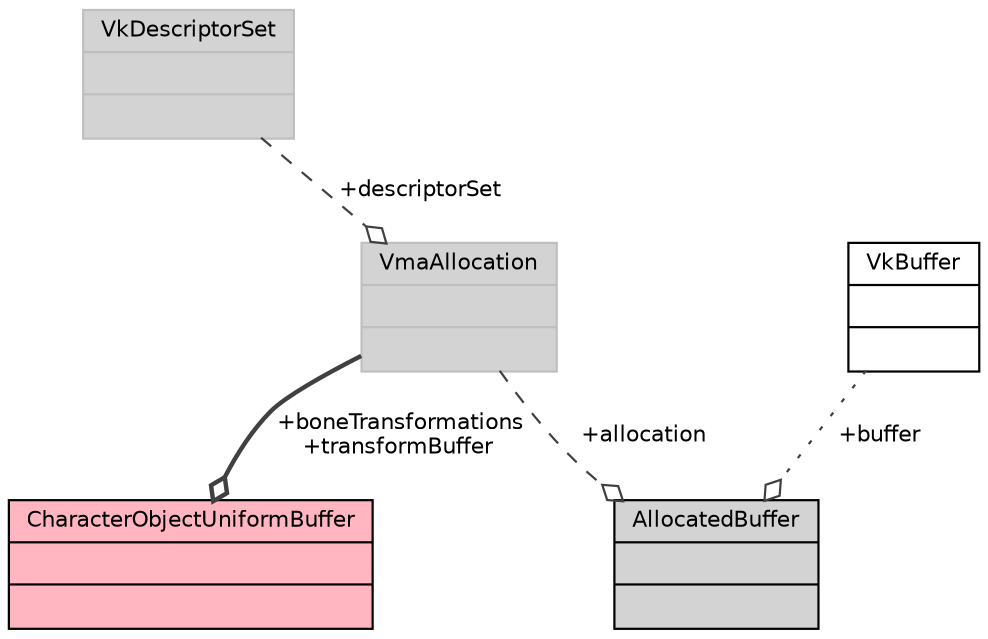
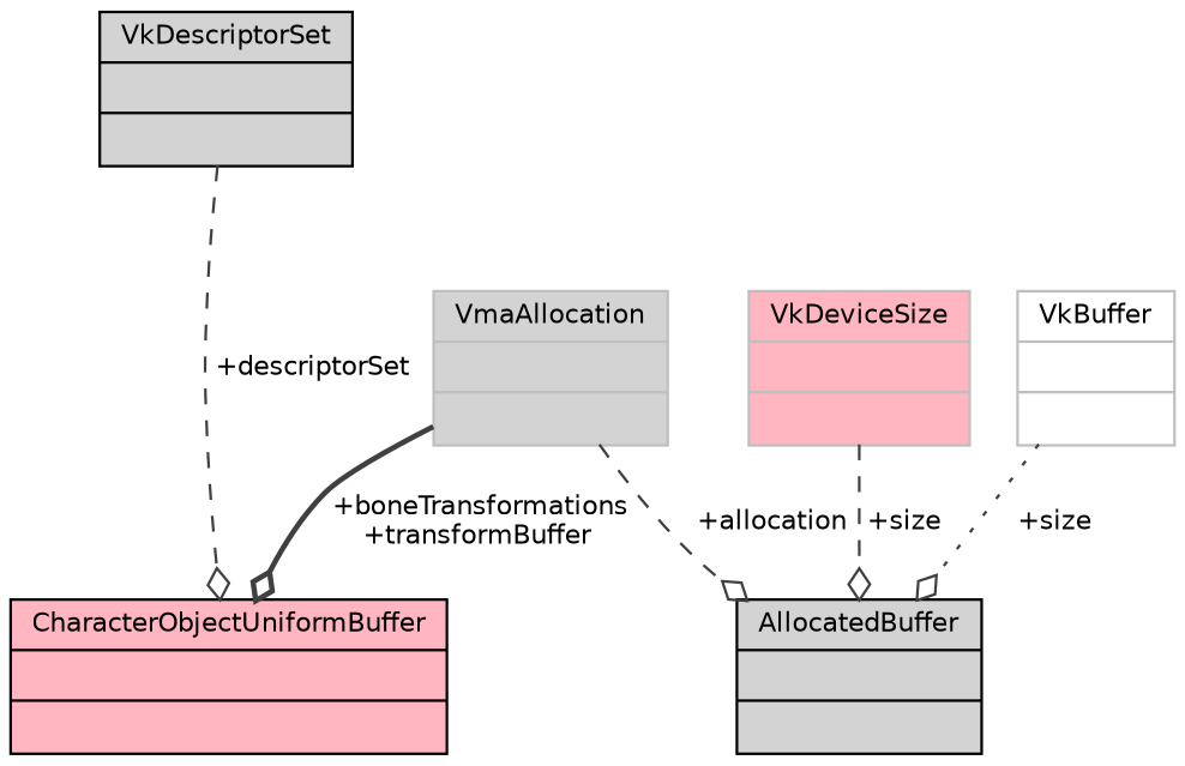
  digraph {
    node [color=grey75 fillcolor=lightgrey fontname=Helvetica fontsize=10 shape=record style=filled]
    edge [arrowhead=odiamond color=grey25 fontname=Helvetica fontsize=10 labelfontname=Helvetica labelfontsize=10 style=dashed]
    n1 [color=black fillcolor=lightpink fontcolor=black height=0.2 label="{CharacterObjectUniformBuffer\n||}" width=0.4]
-   n2 [height=0.2 label="{VkDescriptorSet\n||}" width=0.4]
+   n2 [color=black height=0.2 label="{VkDescriptorSet\n||}" width=0.4]
    n3 [color=black height=0.2 label="{AllocatedBuffer\n||}" width=0.4]
    n4 [height=0.2 label="{VmaAllocation\n||}" width=0.4]
-   n6 [color=black fillcolor=white height=0.2 label="{VkBuffer\n||}" width=0.4]
-   n2 -> n4 [label=" +descriptorSet"]
+   n5 [fillcolor=lightpink height=0.2 label="{VkDeviceSize\n||}" width=0.4]
+   n6 [fillcolor=white height=0.2 label="{VkBuffer\n||}" width=0.4]
+   n2 -> n1 [label=" +descriptorSet"]
    n4 -> n1 [label=" +boneTransformations\n+transformBuffer" style=bold]
    n4 -> n3 [label=" +allocation"]
-   n6 -> n3 [label=" +buffer" style=dotted]
+   n5 -> n3 [label=" +size"]
+   n6 -> n3 [label=" +size" style=dotted]
  }
